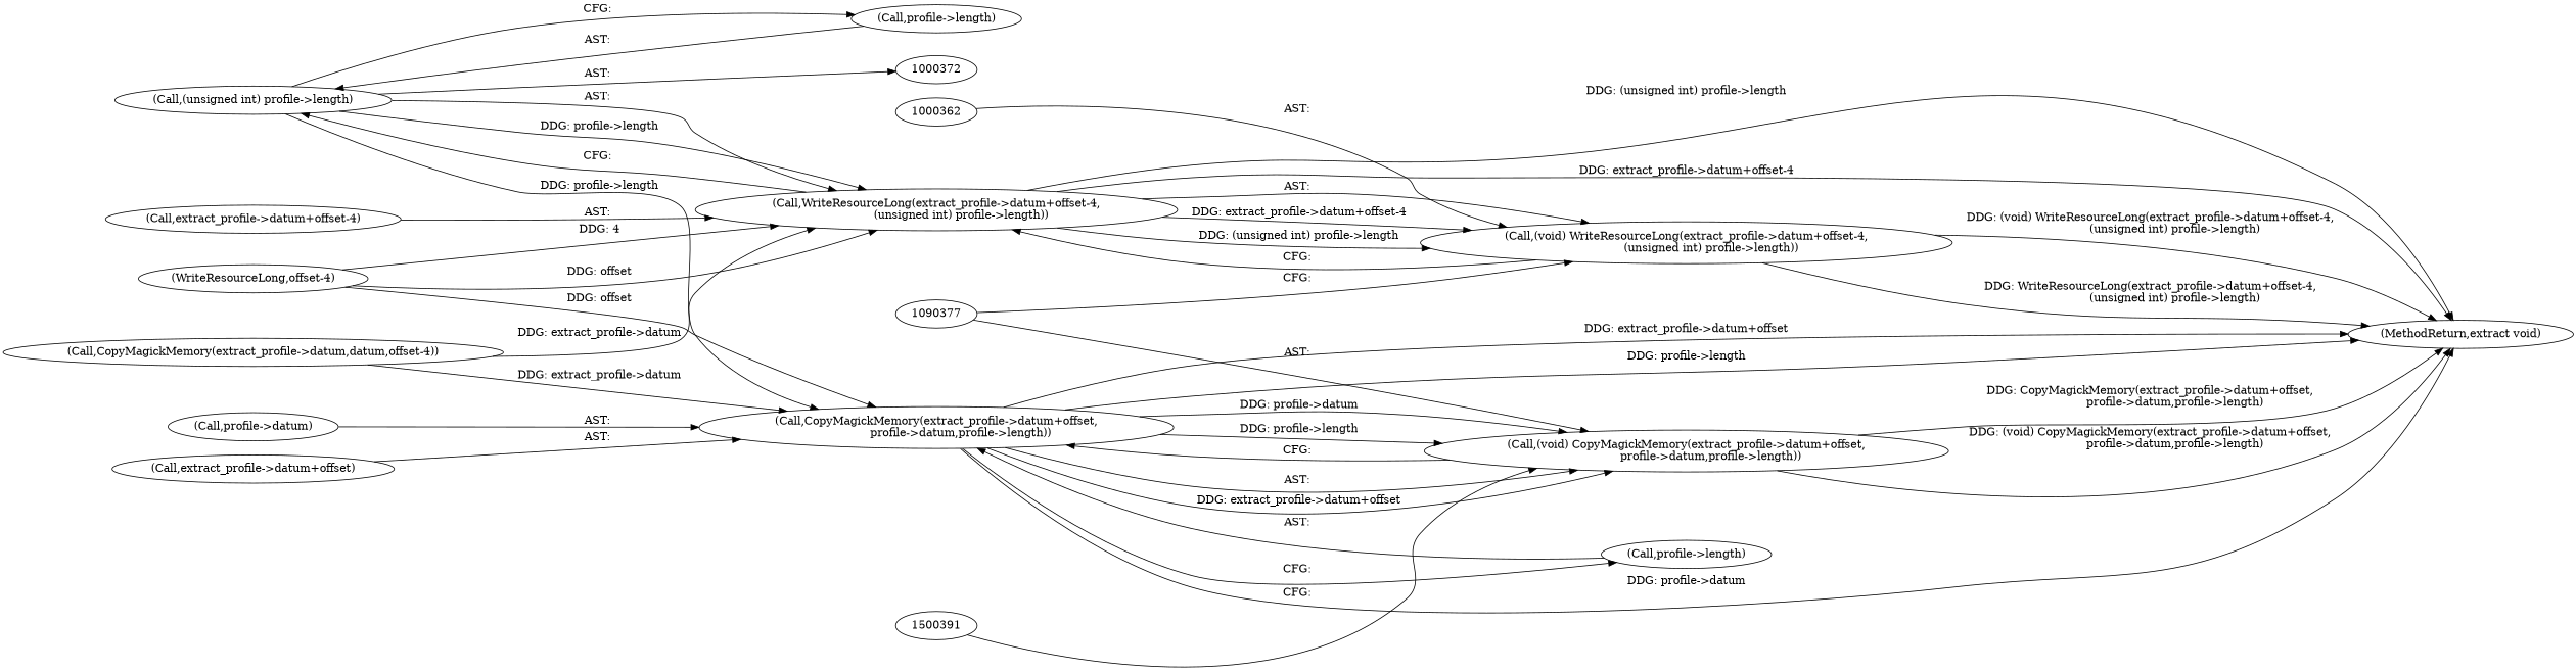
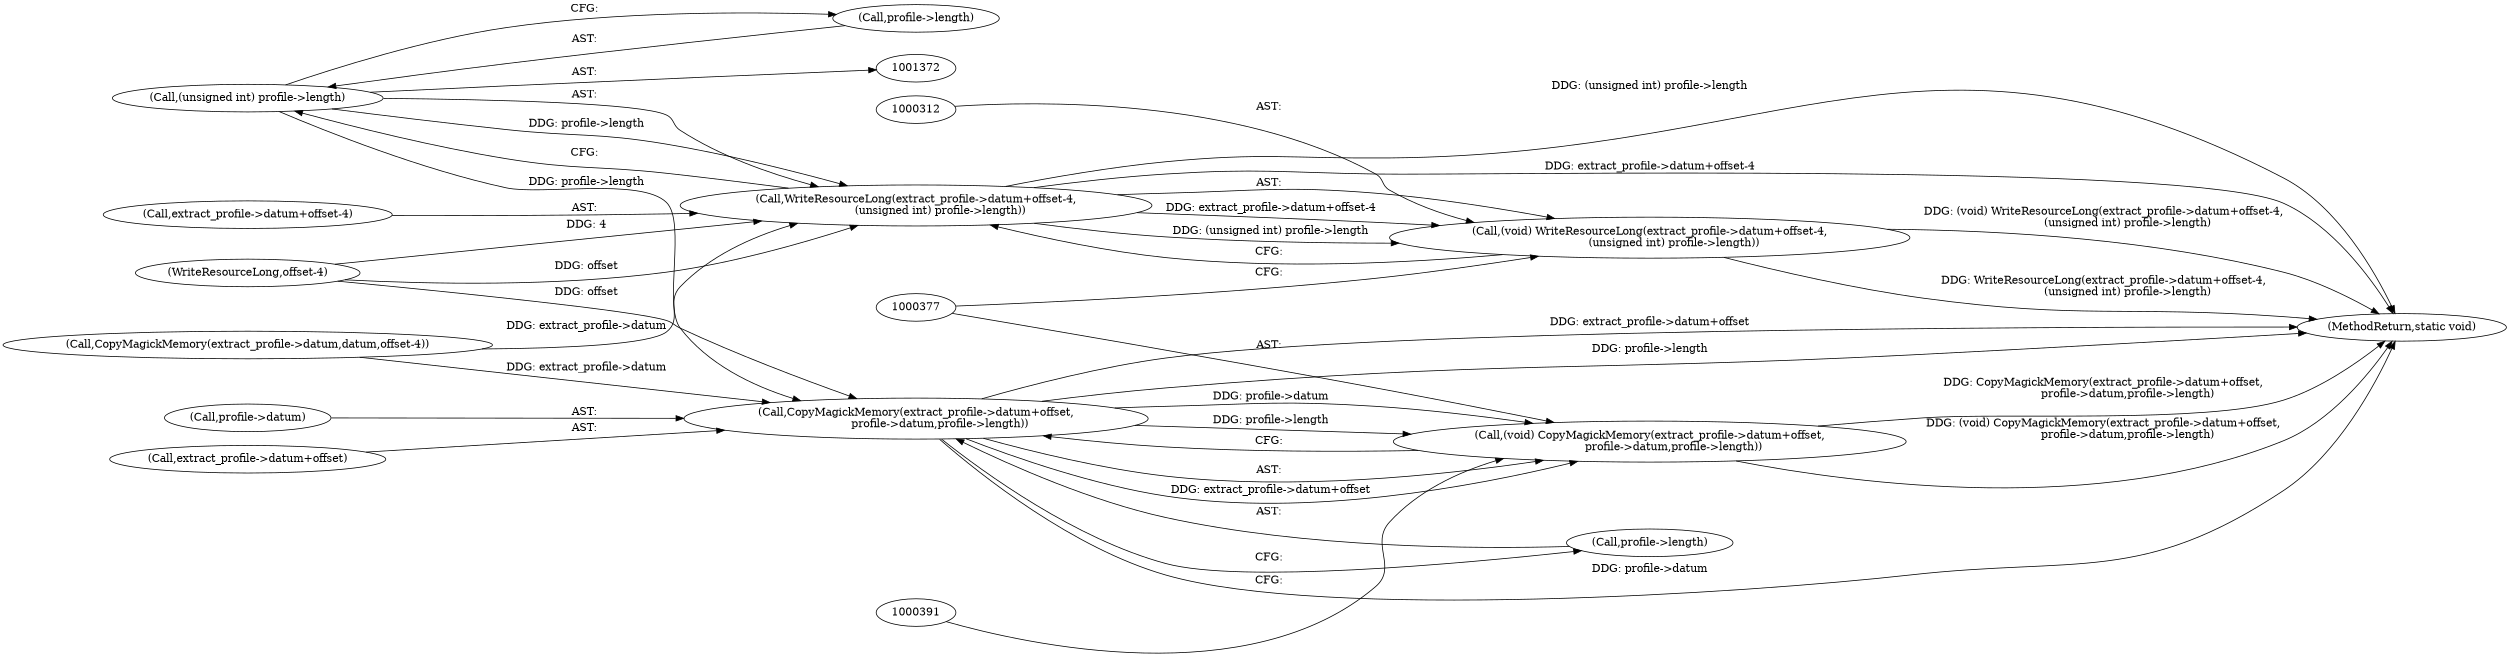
  digraph {
    fontname="DejaVu Serif"
    rankdir=LR
    node [fontname="DejaVu Serif"]
    edge [fontname="DejaVu Serif"]
    n1 [label="(Call,(unsigned int) profile->length)"]
    n2 [label="(Call,WriteResourceLong(extract_profile->datum+offset-4,\n              (unsigned int) profile->length))"]
    n3 [label="(Call,CopyMagickMemory(extract_profile->datum+offset,\n              profile->datum,profile->length))"]
    n4 [label="(Call,profile->length)"]
-   1000372
+   1000372 [label=1001372]
    n6 [label="(Call,(void) WriteResourceLong(extract_profile->datum+offset-4,\n              (unsigned int) profile->length))"]
-   n7 [label="(MethodReturn,extract void)"]
+   n7 [label="(MethodReturn,static void)"]
    n8 [label="(Call,(void) CopyMagickMemory(extract_profile->datum+offset,\n              profile->datum,profile->length))"]
    n9 [label="(Call,profile->length)"]
    n10 [label="(Call,extract_profile->datum+offset)"]
    n11 [label="(WriteResourceLong,offset-4)"]
    n12 [label="(Call,extract_profile->datum+offset-4)"]
    n13 [label="(Call,CopyMagickMemory(extract_profile->datum,datum,offset-4))"]
    n14 [label="(Call,profile->datum)"]
-   1000362
-   1000377 [label=1090377]
-   1000391 [label=1500391]
+   1000362 [label=1000312]
+   1000377
+   1000391
    n1 -> n2 [label="AST: "]
    n1 -> n2 [label="DDG: profile->length"]
    n1 -> n3 [label="DDG: profile->length"]
    n1 -> n4 [label="CFG: "]
    n1 -> 1000372 [label="AST: "]
    n2 -> n1 [label="CFG: "]
    n2 -> n6 [label="AST: "]
    n2 -> n6 [label="DDG: extract_profile->datum+offset-4"]
    n2 -> n6 [label="DDG: (unsigned int) profile->length"]
    n2 -> n7 [label="DDG: extract_profile->datum+offset-4"]
    n2 -> n7 [label="DDG: (unsigned int) profile->length"]
    n3 -> n7 [label="DDG: profile->datum"]
    n3 -> n7 [label="DDG: extract_profile->datum+offset"]
    n3 -> n7 [label="DDG: profile->length"]
    n3 -> n8 [label="AST: "]
    n3 -> n8 [label="DDG: extract_profile->datum+offset"]
    n3 -> n8 [label="DDG: profile->datum"]
    n3 -> n8 [label="DDG: profile->length"]
    n3 -> n9 [label="CFG: "]
    n4 -> n1 [label="AST: "]
    n6 -> n2 [label="CFG: "]
    n6 -> n7 [label="DDG: (void) WriteResourceLong(extract_profile->datum+offset-4,\n              (unsigned int) profile->length)"]
    n6 -> n7 [label="DDG: WriteResourceLong(extract_profile->datum+offset-4,\n              (unsigned int) profile->length)"]
    n8 -> n3 [label="CFG: "]
    n8 -> n7 [label="DDG: (void) CopyMagickMemory(extract_profile->datum+offset,\n              profile->datum,profile->length)"]
    n8 -> n7 [label="DDG: CopyMagickMemory(extract_profile->datum+offset,\n              profile->datum,profile->length)"]
    n9 -> n3 [label="AST: "]
    n10 -> n3 [label="AST: "]
    n11 -> n2 [label="DDG: offset"]
    n11 -> n2 [label="DDG: 4"]
    n11 -> n3 [label="DDG: offset"]
    n12 -> n2 [label="AST: "]
    n13 -> n2 [label="DDG: extract_profile->datum"]
    n13 -> n3 [label="DDG: extract_profile->datum"]
    n14 -> n3 [label="AST: "]
    1000362 -> n6 [label="AST: "]
    1000377 -> n6 [label="CFG: "]
    1000377 -> n8 [label="AST: "]
    1000391 -> n8 [label="CFG: "]
  }
